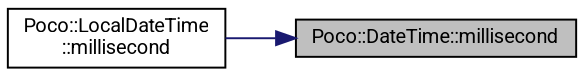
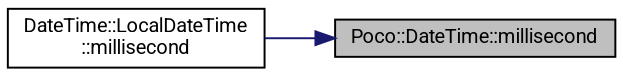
  digraph {
    rankdir=RL
    fontname=Roboto
    node [color=black fontname=Roboto fontsize=10 shape=record style=filled]
    n1 [fillcolor=grey75 fontcolor=black height=0.2 label="Poco::DateTime::millisecond" width=0.4]
-   n2 [fillcolor=white height=0.2 label="Poco::LocalDateTime\l::millisecond" width=0.4]
+   n2 [fillcolor=white height=0.2 label="DateTime::LocalDateTime\l::millisecond" width=0.4]
    n1 -> n2 [color=midnightblue dir=back fontname=Roboto fontsize=10 labelfontname=Helvetica labelfontsize=10 style=solid]
  }
